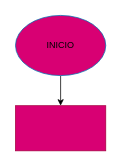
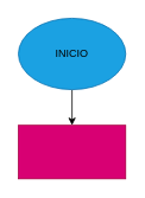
  <mxCell id="0" />
  <mxCell id="1" parent="0" />
  <mxCell id="2" value="" style="edgeStyle=none;html=1;fontColor=#000000;" edge="1" parent="1" source="3" target="4"><mxGeometry relative="1" as="geometry" /></mxCell>
- <mxCell id="3" value="&lt;font color=&quot;#000000&quot;&gt;INICIO&lt;/font&gt;" style="ellipse;whiteSpace=wrap;html=1;fillColor=#d80073;fontColor=#ffffff;strokeColor=#006EAF;" vertex="1" parent="1"><mxGeometry x="20" width="120" height="80" as="geometry" y="20" /></mxCell>
+ <mxCell id="3" value="&lt;font color=&quot;#000000&quot;&gt;INICIO&lt;/font&gt;" style="ellipse;whiteSpace=wrap;html=1;fillColor=#1ba1e2;fontColor=#ffffff;strokeColor=#006EAF;" vertex="1" parent="1"><mxGeometry x="20" width="120" height="80" as="geometry" y="20" /></mxCell>
  <mxCell id="4" value="" style="whiteSpace=wrap;html=1;fillColor=#d80073;strokeColor=#A50040;fontColor=#ffffff;" vertex="1" parent="1"><mxGeometry x="20" y="140" width="120" height="60" as="geometry" /></mxCell>
